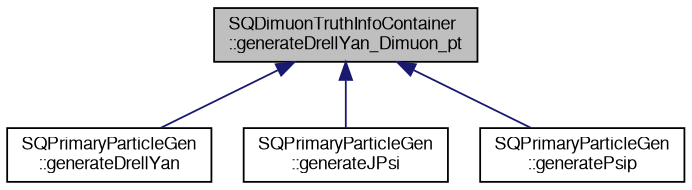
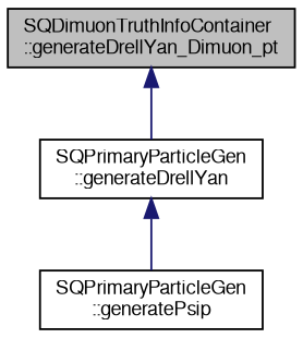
  digraph {
    rankdir=TB
    node [color=black fontname=FreeSans fontsize=10 shape=record]
    edge [color=midnightblue dir=back fontname=FreeSans fontsize=10 labelfontname=FreeSans labelfontsize=10 style=solid]
    n1 [fillcolor=grey75 fontcolor=black height=0.2 label="SQDimuonTruthInfoContainer\l::generateDrellYan_Dimuon_pt" style=filled width=0.4]
    n2 [height=0.2 label="SQPrimaryParticleGen\l::generateDrellYan" width=0.4]
-   n3 [height=0.2 label="SQPrimaryParticleGen\l::generateJPsi" width=0.4]
    n4 [height=0.2 label="SQPrimaryParticleGen\l::generatePsip" width=0.4]
    n1 -> n2
-   n1 -> n3
-   n1 -> n4
+   n2 -> n4
  }
